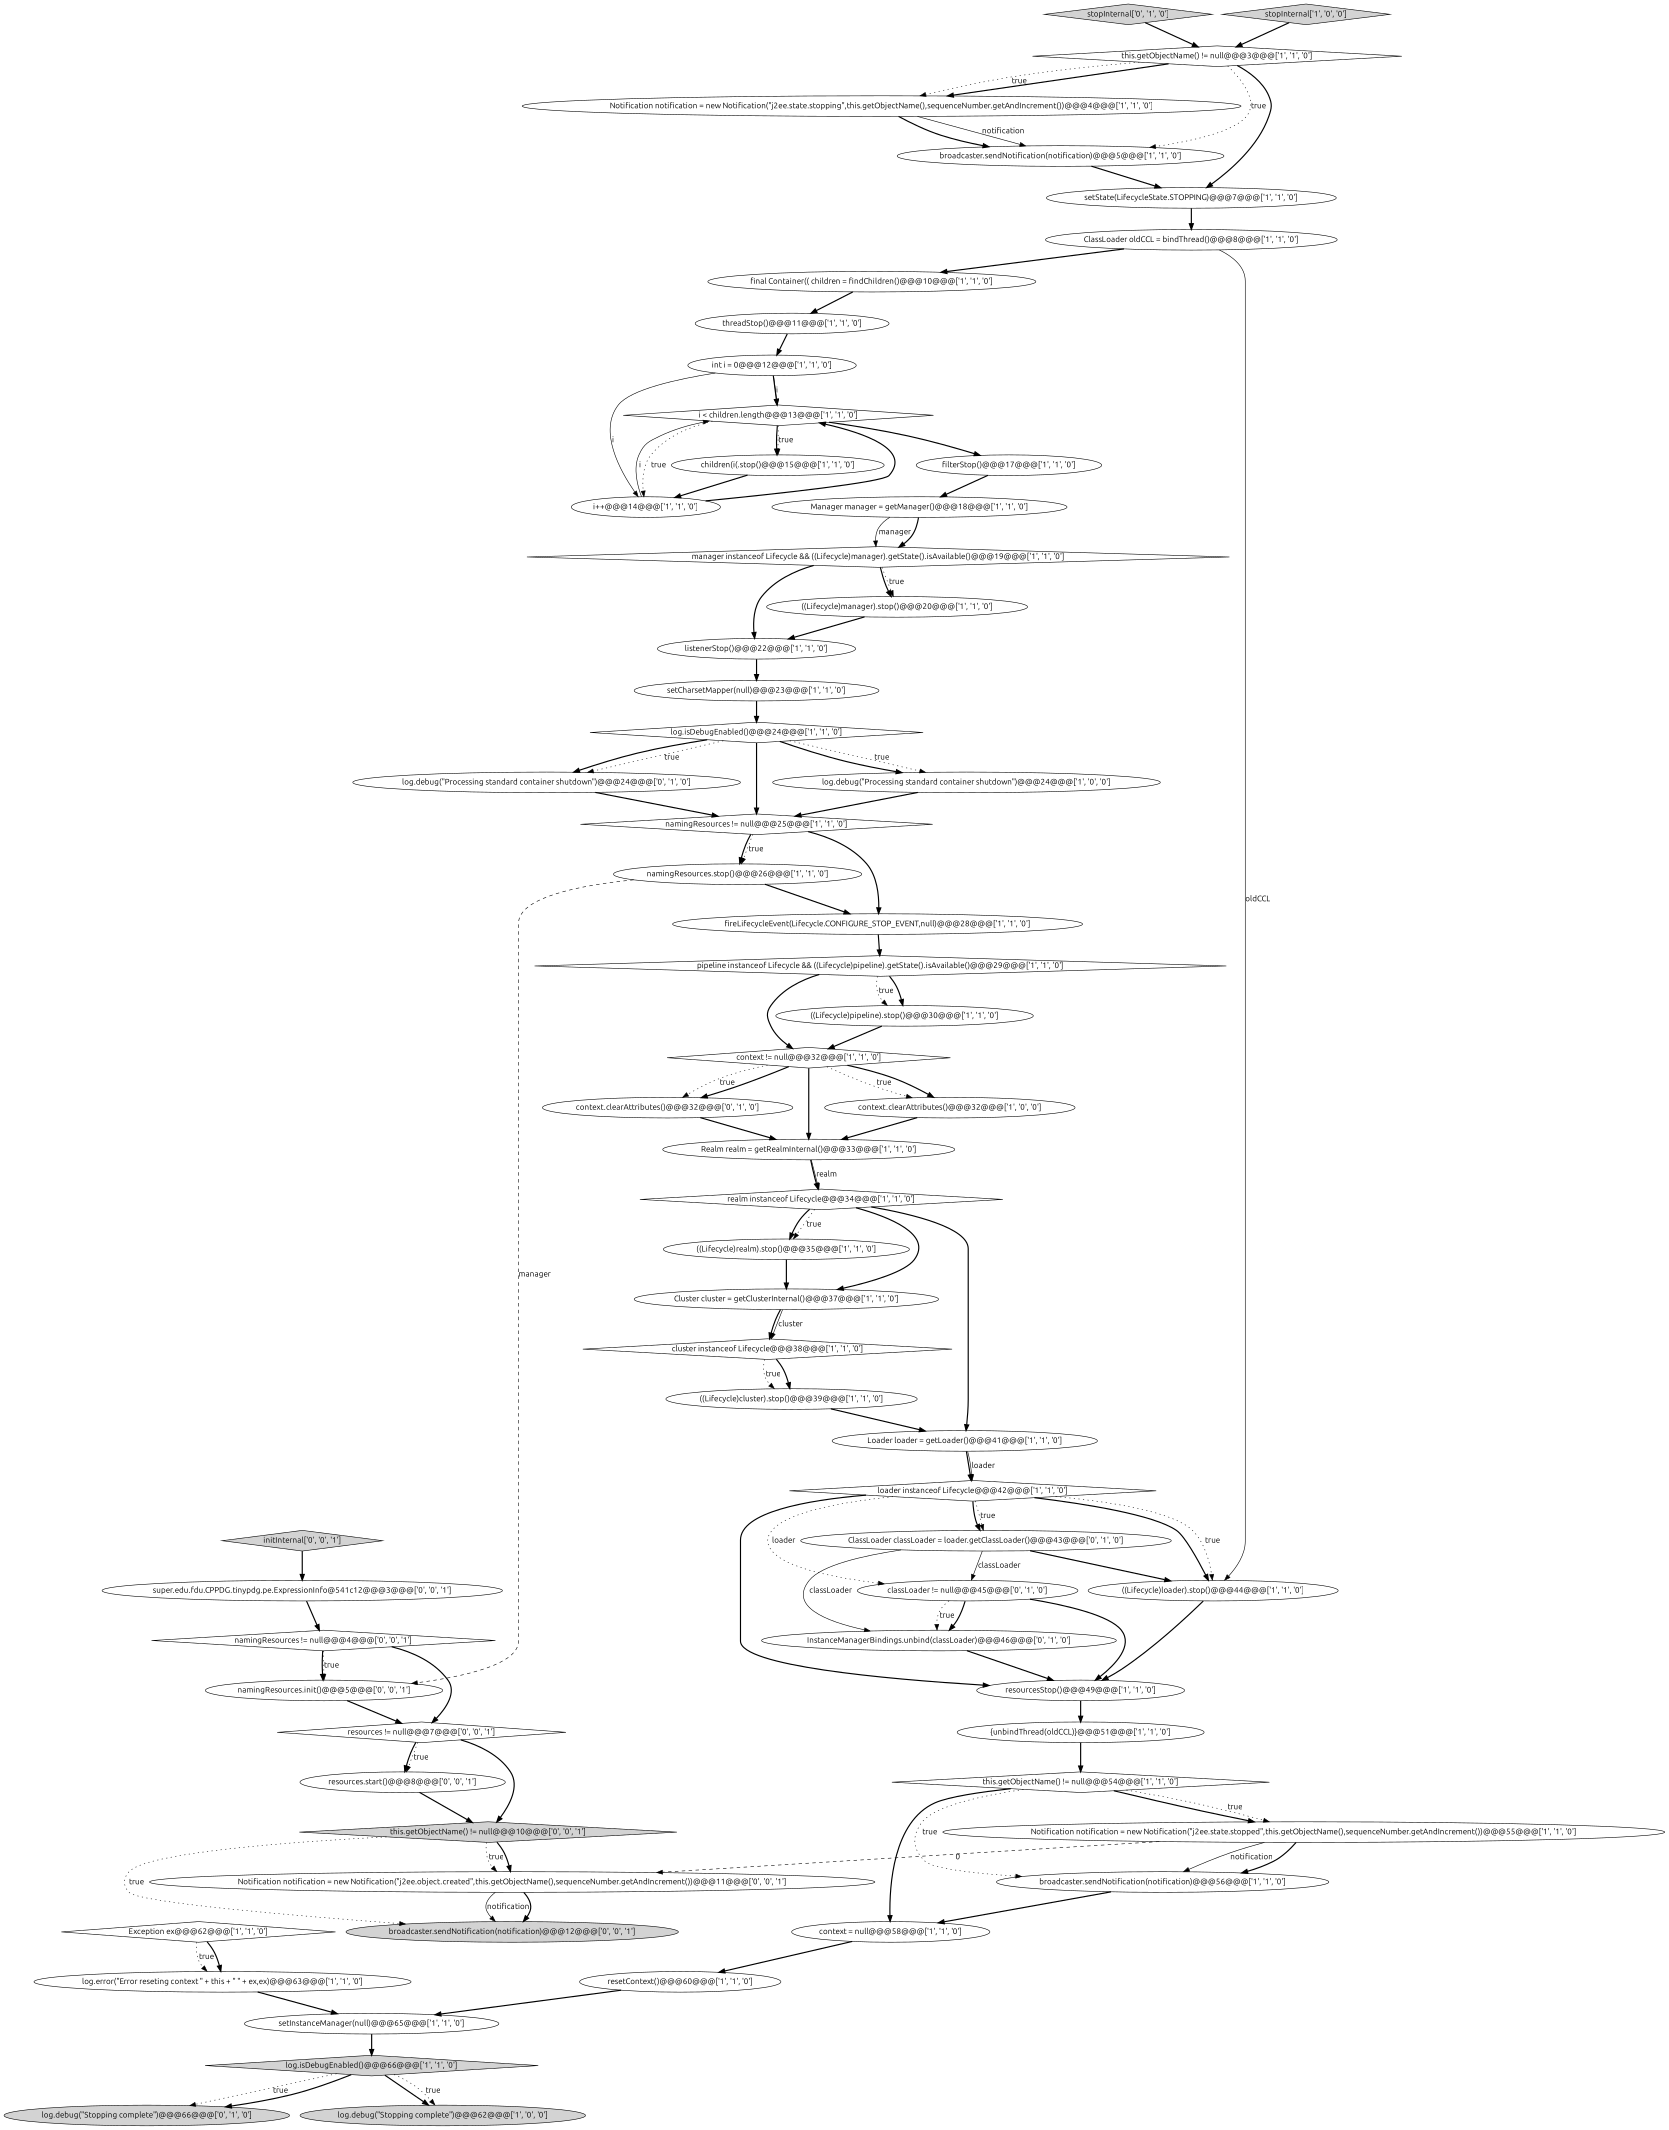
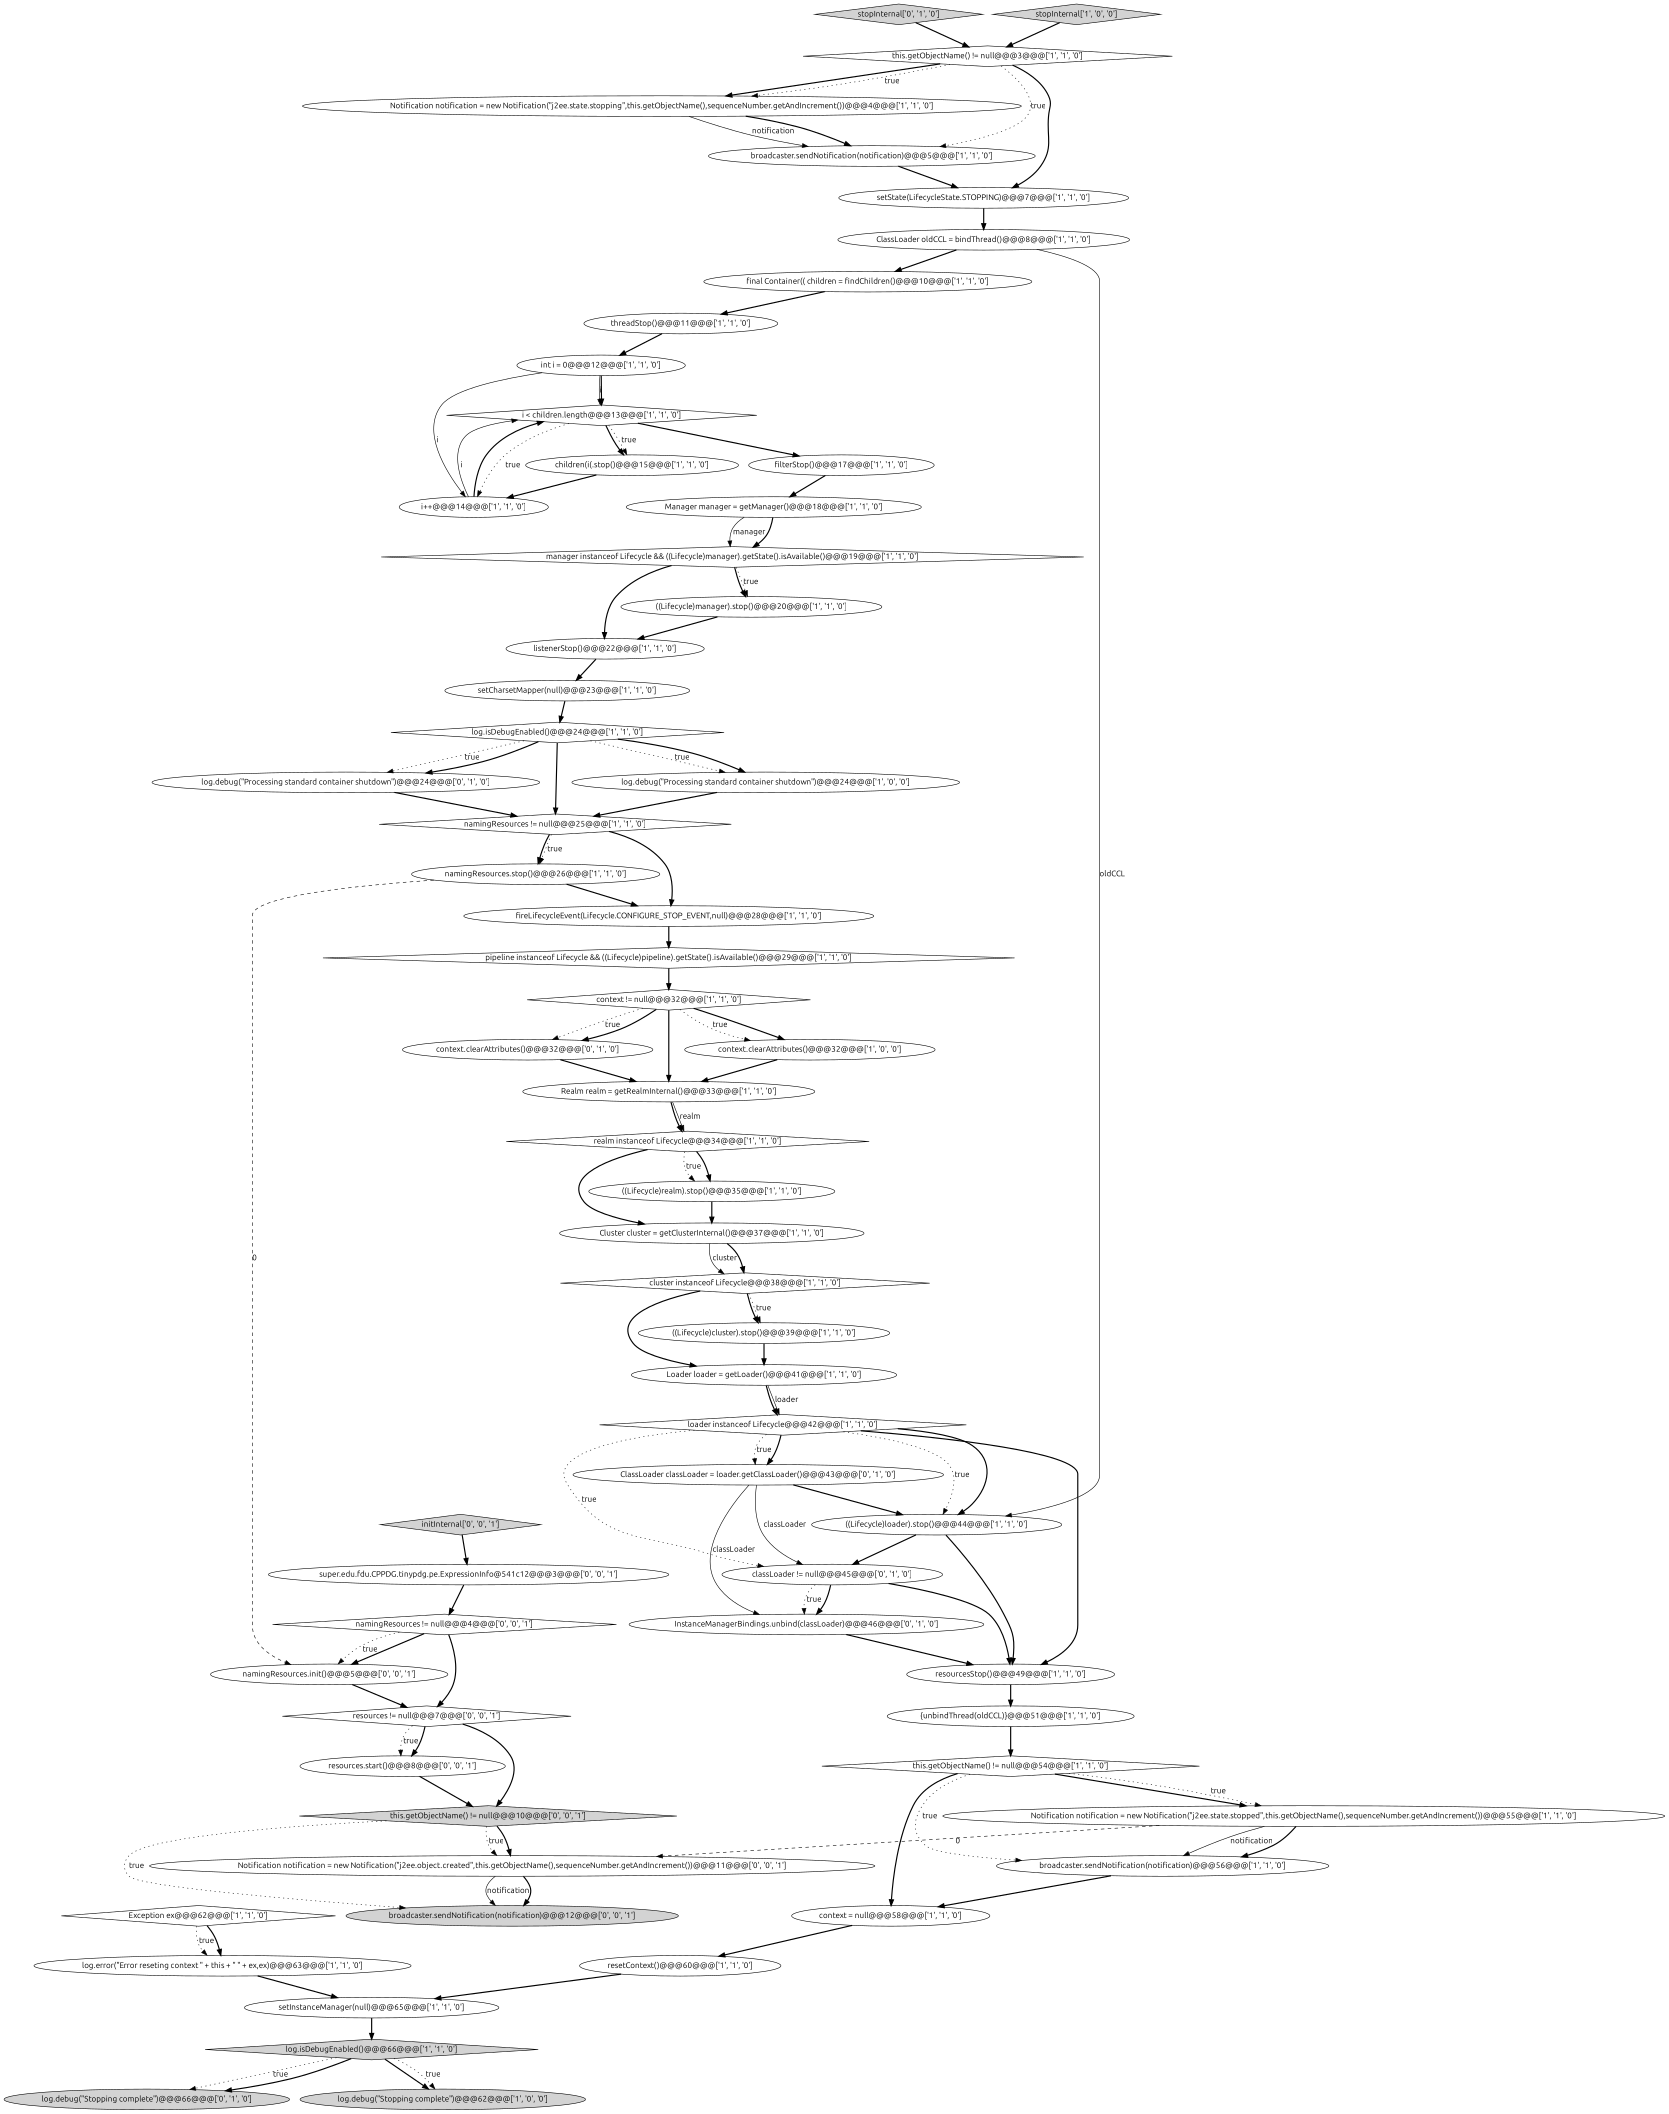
  digraph {
    fontname=Ubuntu
    node [fillcolor=white fontname=Ubuntu shape=ellipse style=filled]
    edge [fontname=Ubuntu style=bold]
    n1 [label="this.getObjectName() != null@@@3@@@['1', '1', '0']" shape=diamond]
    n2 [label="Notification notification = new Notification(\"j2ee.state.stopping\",this.getObjectName(),sequenceNumber.getAndIncrement())@@@4@@@['1', '1', '0']"]
    n3 [label="setState(LifecycleState.STOPPING)@@@7@@@['1', '1', '0']"]
    n4 [label="broadcaster.sendNotification(notification)@@@5@@@['1', '1', '0']"]
    n5 [label="ClassLoader oldCCL = bindThread()@@@8@@@['1', '1', '0']"]
    n6 [label="final Container(( children = findChildren()@@@10@@@['1', '1', '0']"]
    n7 [label="threadStop()@@@11@@@['1', '1', '0']"]
    n8 [label="int i = 0@@@12@@@['1', '1', '0']"]
    n9 [label="context.clearAttributes()@@@32@@@['0', '1', '0']"]
    n10 [label="Realm realm = getRealmInternal()@@@33@@@['1', '1', '0']"]
    n11 [label="realm instanceof Lifecycle@@@34@@@['1', '1', '0']" shape=diamond]
    n12 [label="listenerStop()@@@22@@@['1', '1', '0']"]
    n13 [label="setCharsetMapper(null)@@@23@@@['1', '1', '0']"]
    n14 [label="log.isDebugEnabled()@@@24@@@['1', '1', '0']" shape=diamond]
    n15 [fillcolor=lightgray label="log.debug(\"Stopping complete\")@@@66@@@['0', '1', '0']"]
    n16 [label="Manager manager = getManager()@@@18@@@['1', '1', '0']"]
    n17 [label="manager instanceof Lifecycle && ((Lifecycle)manager).getState().isAvailable()@@@19@@@['1', '1', '0']" shape=diamond]
    n18 [label="((Lifecycle)manager).stop()@@@20@@@['1', '1', '0']"]
    n19 [label="context.clearAttributes()@@@32@@@['1', '0', '0']"]
    n20 [label="cluster instanceof Lifecycle@@@38@@@['1', '1', '0']" shape=diamond]
    n21 [label="Loader loader = getLoader()@@@41@@@['1', '1', '0']"]
    n22 [label="((Lifecycle)cluster).stop()@@@39@@@['1', '1', '0']"]
    n23 [label="loader instanceof Lifecycle@@@42@@@['1', '1', '0']" shape=diamond]
    n24 [label="namingResources.init()@@@5@@@['0', '0', '1']"]
    n25 [label="resources != null@@@7@@@['0', '0', '1']" shape=diamond]
    n26 [fillcolor=lightgray label="this.getObjectName() != null@@@10@@@['0', '0', '1']" shape=diamond]
    n27 [label="resources.start()@@@8@@@['0', '0', '1']"]
    n28 [label="broadcaster.sendNotification(notification)@@@56@@@['1', '1', '0']"]
    n29 [label="context = null@@@58@@@['1', '1', '0']"]
    n30 [label="resetContext()@@@60@@@['1', '1', '0']"]
    n31 [label="namingResources != null@@@25@@@['1', '1', '0']" shape=diamond]
    n32 [label="fireLifecycleEvent(Lifecycle.CONFIGURE_STOP_EVENT,null)@@@28@@@['1', '1', '0']"]
    n33 [label="namingResources.stop()@@@26@@@['1', '1', '0']"]
    n34 [label="pipeline instanceof Lifecycle && ((Lifecycle)pipeline).getState().isAvailable()@@@29@@@['1', '1', '0']" shape=diamond]
    n35 [label="super.edu.fdu.CPPDG.tinypdg.pe.ExpressionInfo@541c12@@@3@@@['0', '0', '1']"]
    n36 [label="namingResources != null@@@4@@@['0', '0', '1']" shape=diamond]
    n37 [label="filterStop()@@@17@@@['1', '1', '0']"]
    n38 [label="log.debug(\"Processing standard container shutdown\")@@@24@@@['1', '0', '0']"]
    n39 [fillcolor=lightgray label="log.isDebugEnabled()@@@66@@@['1', '1', '0']" shape=diamond]
    n40 [fillcolor=lightgray label="log.debug(\"Stopping complete\")@@@62@@@['1', '0', '0']"]
    n41 [label="this.getObjectName() != null@@@54@@@['1', '1', '0']" shape=diamond]
    n42 [label="Notification notification = new Notification(\"j2ee.state.stopped\",this.getObjectName(),sequenceNumber.getAndIncrement())@@@55@@@['1', '1', '0']"]
    n43 [label="Notification notification = new Notification(\"j2ee.object.created\",this.getObjectName(),sequenceNumber.getAndIncrement())@@@11@@@['0', '0', '1']"]
    n44 [label="i < children.length@@@13@@@['1', '1', '0']" shape=diamond]
    n45 [label="i++@@@14@@@['1', '1', '0']"]
    n46 [label="InstanceManagerBindings.unbind(classLoader)@@@46@@@['0', '1', '0']"]
    n47 [label="resourcesStop()@@@49@@@['1', '1', '0']"]
    n48 [label="{unbindThread(oldCCL)}@@@51@@@['1', '1', '0']"]
    n49 [fillcolor=lightgray label="stopInternal['0', '1', '0']" shape=diamond]
    n50 [label="log.error(\"Error reseting context \" + this + \" \" + ex,ex)@@@63@@@['1', '1', '0']"]
    n51 [label="setInstanceManager(null)@@@65@@@['1', '1', '0']"]
    n52 [fillcolor=lightgray label="broadcaster.sendNotification(notification)@@@12@@@['0', '0', '1']"]
    n53 [label="log.debug(\"Processing standard container shutdown\")@@@24@@@['0', '1', '0']"]
    n54 [label="children(i(.stop()@@@15@@@['1', '1', '0']"]
    n55 [label="((Lifecycle)loader).stop()@@@44@@@['1', '1', '0']"]
    n56 [label="classLoader != null@@@45@@@['0', '1', '0']"]
    n57 [fillcolor=lightgray label="stopInternal['1', '0', '0']" shape=diamond]
    n58 [label="context != null@@@32@@@['1', '1', '0']" shape=diamond]
-   n59 [label="((Lifecycle)pipeline).stop()@@@30@@@['1', '1', '0']"]
    n60 [label="ClassLoader classLoader = loader.getClassLoader()@@@43@@@['0', '1', '0']"]
    n61 [label="((Lifecycle)realm).stop()@@@35@@@['1', '1', '0']"]
    n62 [label="Cluster cluster = getClusterInternal()@@@37@@@['1', '1', '0']"]
    n63 [label="Exception ex@@@62@@@['1', '1', '0']" shape=diamond]
    n64 [fillcolor=lightgray label="initInternal['0', '0', '1']" shape=diamond]
    n1 -> n2
    n1 -> n2 [label=true style=dotted]
    n1 -> n3
    n1 -> n4 [label=true style=dotted]
    n2 -> n4
    n2 -> n4 [label=notification style=solid]
    n3 -> n5
    n4 -> n3
    n5 -> n6
    n5 -> n55 [label=oldCCL style=solid]
    n6 -> n7
    n7 -> n8
    n8 -> n44
    n8 -> n44 [label=i style=solid]
    n8 -> n45 [label=i style=solid]
    n9 -> n10
    n10 -> n11
    n10 -> n11 [label=realm style=solid]
    n11 -> n61
    n11 -> n61 [label=true style=dotted]
    n11 -> n62
    n12 -> n13
    n13 -> n14
    n14 -> n31
    n14 -> n38 [label=true style=dotted]
    n14 -> n38
    n14 -> n53 [label=true style=dotted]
    n14 -> n53
    n16 -> n17 [label=manager style=solid]
    n16 -> n17
    n17 -> n12
    n17 -> n18
    n17 -> n18 [label=true style=dotted]
    n18 -> n12
    n19 -> n10
-   n11 -> n21
+   n20 -> n21
    n20 -> n22
    n20 -> n22 [label=true style=dotted]
    n21 -> n23
    n21 -> n23 [label=loader style=solid]
    n22 -> n21
    n23 -> n47
    n23 -> n55
    n23 -> n55 [label=true style=dotted]
-   n23 -> n56 [label=loader style=dotted]
+   n23 -> n56 [label=true style=dotted]
    n23 -> n60
    n23 -> n60 [label=true style=dotted]
    n24 -> n25
    n25 -> n26
    n25 -> n27 [label=true style=dotted]
    n25 -> n27
    n26 -> n43 [label=true style=dotted]
    n26 -> n43
    n26 -> n52 [label=true style=dotted]
    n27 -> n26
    n28 -> n29
    n29 -> n30
    n30 -> n51
    n31 -> n32
    n31 -> n33
    n31 -> n33 [label=true style=dotted]
    n32 -> n34
-   n33 -> n24 [label=manager style=dashed]
+   n33 -> n24 [label=0 style=dashed]
    n33 -> n32
    n34 -> n58
-   n34 -> n59
-   n34 -> n59 [label=true style=dotted]
    n35 -> n36
    n36 -> n24
    n36 -> n24 [label=true style=dotted]
    n36 -> n25
    n37 -> n16
    n38 -> n31
    n39 -> n15 [label=true style=dotted]
    n39 -> n15
    n39 -> n40
    n39 -> n40 [label=true style=dotted]
    n41 -> n28 [label=true style=dotted]
    n41 -> n29
    n41 -> n42
    n41 -> n42 [label=true style=dotted]
    n42 -> n28 [label=notification style=solid]
    n42 -> n28
    n42 -> n43 [label=0 style=dashed]
    n43 -> n52 [label=notification style=solid]
    n43 -> n52
    n44 -> n37
    n44 -> n45 [label=true style=dotted]
    n44 -> n54
    n44 -> n54 [label=true style=dotted]
    n45 -> n44 [label=i style=solid]
    n45 -> n44
    n46 -> n47
    n47 -> n48
    n48 -> n41
    n49 -> n1
    n50 -> n51
    n51 -> n39
    n53 -> n31
    n54 -> n45
    n55 -> n47
+   n55 -> n56
    n56 -> n46
    n56 -> n46 [label=true style=dotted]
    n56 -> n47
    n57 -> n1
    n58 -> n9 [label=true style=dotted]
    n58 -> n9
    n58 -> n10
    n58 -> n19
    n58 -> n19 [label=true style=dotted]
-   n59 -> n58
    n60 -> n46 [label=classLoader style=solid]
    n60 -> n55
    n60 -> n56 [label=classLoader style=solid]
    n61 -> n62
    n62 -> n20 [label=cluster style=solid]
    n62 -> n20
    n63 -> n50 [label=true style=dotted]
    n63 -> n50
    n64 -> n35
  }
